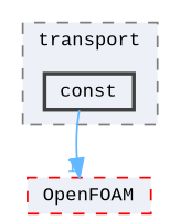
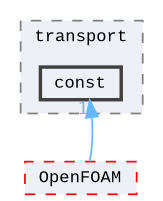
  digraph {
    compound=true
    fontname="Liberation Mono"
    node [fillcolor="#edf0f7" fontname="Liberation Mono" fontsize=10 shape=box]
    n1 [color=grey25 height=0.2 label=const style="filled,bold" width=0.4]
    n2 [color=red height=0.2 label=OpenFOAM style="filled,dashed" width=0.4]
    subgraph cluster_1 {
      bgcolor="#edf0f7"
      fontsize=10
      label=transport
      pencolor=grey50
      style="filled,dashed"
      n1
    }
-   n1 -> n2 [color=steelblue1 fontcolor=steelblue1 fontname="Liberation Mono" fontsize=10 headlabel=1 labeldistance=1.5 labelfontname=Helvetica labelfontsize=10]
+   n2 -> n1 [color=steelblue1 fontcolor=steelblue1 fontname="Liberation Mono" fontsize=10 headlabel=1 labeldistance=1.5 labelfontname=Helvetica labelfontsize=10]
  }
